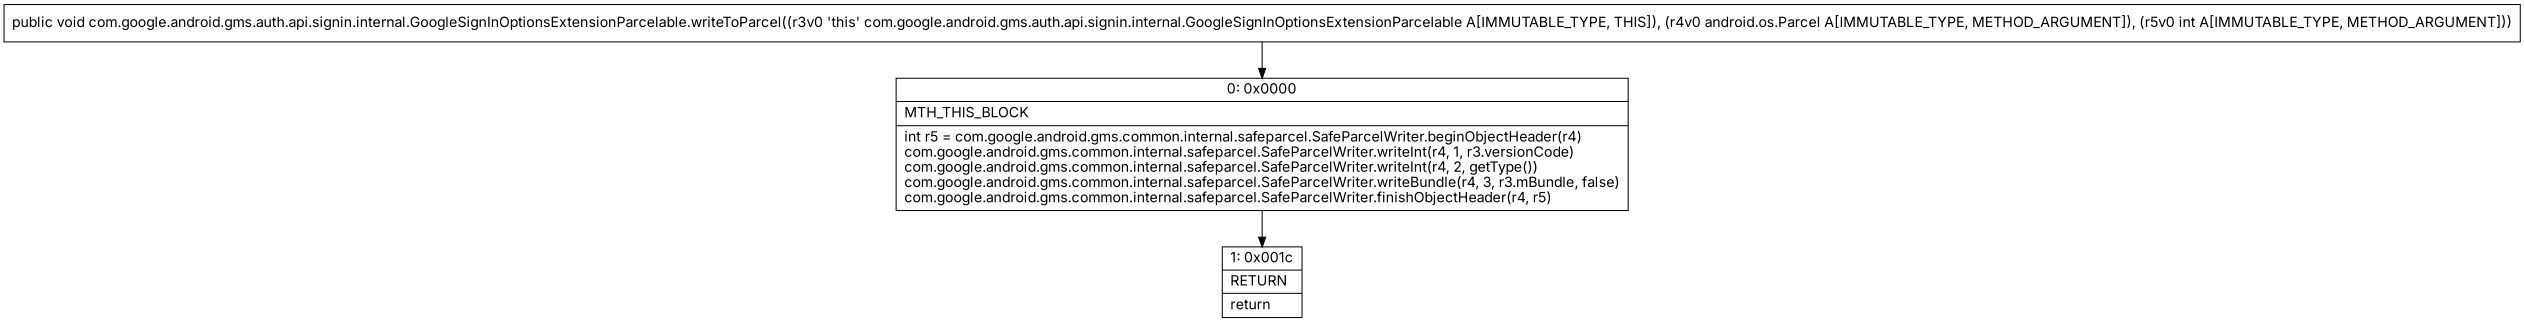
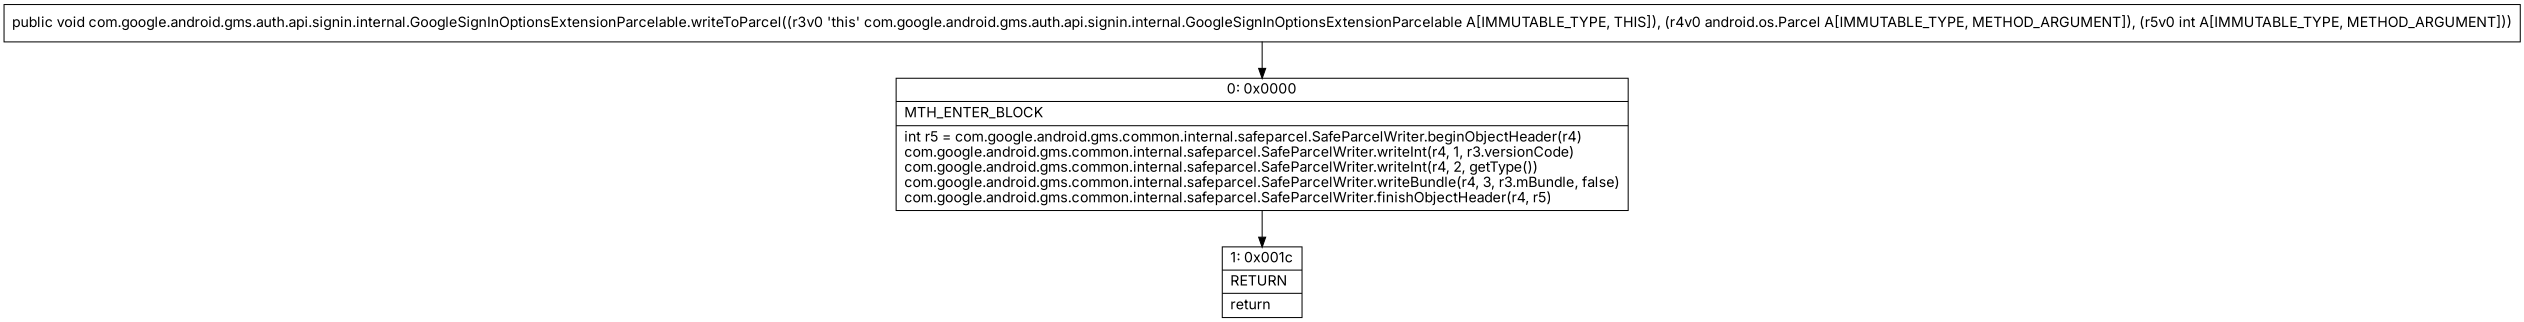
  digraph {
    fontname=Inter
    node [shape=record fontname=Inter]
    edge [fontname=Inter]
-   n1 [label="{0\:\ 0x0000|MTH_THIS_BLOCK\l|int r5 = com.google.android.gms.common.internal.safeparcel.SafeParcelWriter.beginObjectHeader(r4)\lcom.google.android.gms.common.internal.safeparcel.SafeParcelWriter.writeInt(r4, 1, r3.versionCode)\lcom.google.android.gms.common.internal.safeparcel.SafeParcelWriter.writeInt(r4, 2, getType())\lcom.google.android.gms.common.internal.safeparcel.SafeParcelWriter.writeBundle(r4, 3, r3.mBundle, false)\lcom.google.android.gms.common.internal.safeparcel.SafeParcelWriter.finishObjectHeader(r4, r5)\l}"]
+   n1 [label="{0\:\ 0x0000|MTH_ENTER_BLOCK\l|int r5 = com.google.android.gms.common.internal.safeparcel.SafeParcelWriter.beginObjectHeader(r4)\lcom.google.android.gms.common.internal.safeparcel.SafeParcelWriter.writeInt(r4, 1, r3.versionCode)\lcom.google.android.gms.common.internal.safeparcel.SafeParcelWriter.writeInt(r4, 2, getType())\lcom.google.android.gms.common.internal.safeparcel.SafeParcelWriter.writeBundle(r4, 3, r3.mBundle, false)\lcom.google.android.gms.common.internal.safeparcel.SafeParcelWriter.finishObjectHeader(r4, r5)\l}"]
    n2 [label="{1\:\ 0x001c|RETURN\l|return\l}"]
    n3 [label="{public void com.google.android.gms.auth.api.signin.internal.GoogleSignInOptionsExtensionParcelable.writeToParcel((r3v0 'this' com.google.android.gms.auth.api.signin.internal.GoogleSignInOptionsExtensionParcelable A[IMMUTABLE_TYPE, THIS]), (r4v0 android.os.Parcel A[IMMUTABLE_TYPE, METHOD_ARGUMENT]), (r5v0 int A[IMMUTABLE_TYPE, METHOD_ARGUMENT])) }"]
    n1 -> n2
    n3 -> n1
  }
